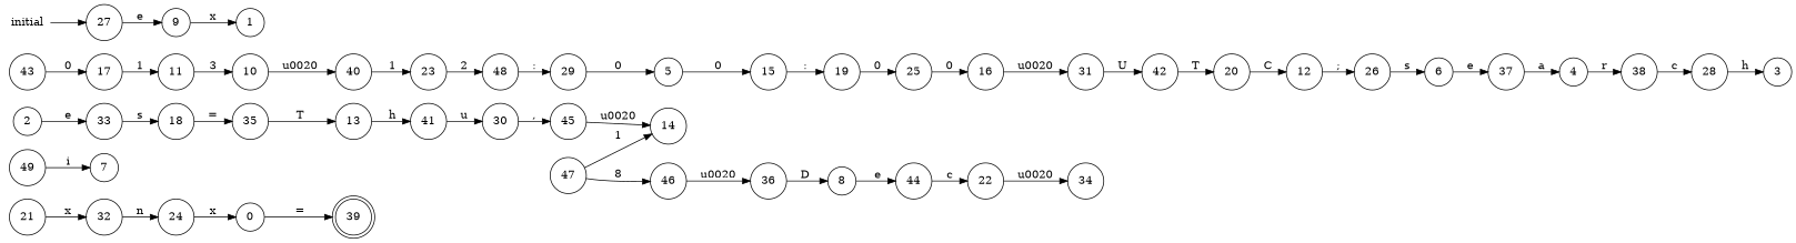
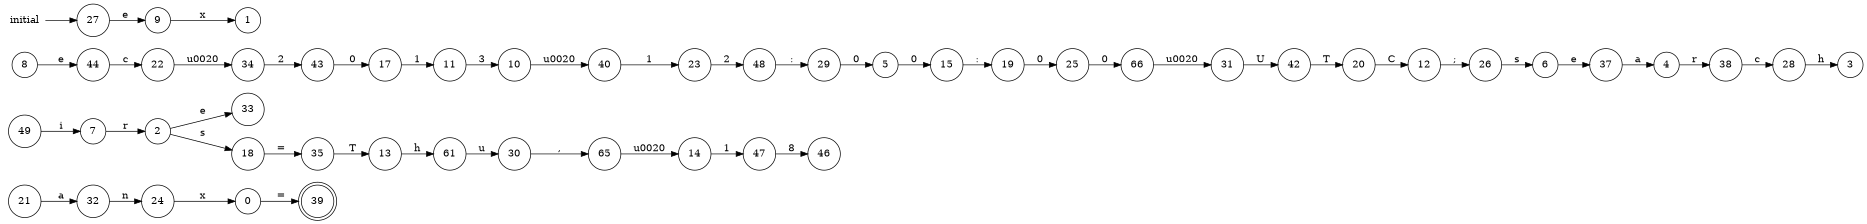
  digraph {
    rankdir=LR
    node [shape=circle]
    39 [shape=doublecircle]
    0
    49
    7
    2
    33
    18
    35
    21
    32
    24
    4
    38
    28
    3
    5
    15
    19
    25
    6
    37
    8
    44
    22
    34
    9
    1
    10
    40
    23
    48
    11
    12
    26
    13
-   41
+   41 [label=61]
    30
-   45
+   45 [label=65]
    14
    47
    46
-   36
-   16
+   16 [label=66]
    31
    42
    20
    17
    43
    29
    27
    initial [shape=plaintext]
    0 -> 39 [label="="]
    49 -> 7 [label=i]
+   7 -> 2 [label=r]
    2 -> 33 [label=e]
-   33 -> 18 [label=s]
+   2 -> 18 [label=s]
    18 -> 35 [label="="]
    35 -> 13 [label=T]
-   21 -> 32 [label=x]
+   21 -> 32 [label=a]
    32 -> 24 [label=n]
    24 -> 0 [label=x]
    4 -> 38 [label=r]
    38 -> 28 [label=c]
    28 -> 3 [label=h]
    5 -> 15 [label=0]
    15 -> 19 [label=":"]
    19 -> 25 [label=0]
    25 -> 16 [label=0]
    6 -> 37 [label=e]
    37 -> 4 [label=a]
    8 -> 44 [label=e]
    44 -> 22 [label=c]
    22 -> 34 [label="\u0020"]
+   34 -> 43 [label=2]
    9 -> 1 [label=x]
    10 -> 40 [label="\u0020"]
    40 -> 23 [label=1]
    23 -> 48 [label=2]
    48 -> 29 [label=":"]
    11 -> 10 [label=3]
    12 -> 26 [label=";"]
    26 -> 6 [label=s]
    13 -> 41 [label=h]
    41 -> 30 [label=u]
    30 -> 45 [label=","]
    45 -> 14 [label="\u0020"]
-   47 -> 14 [label=1]
+   14 -> 47 [label=1]
    47 -> 46 [label=8]
-   46 -> 36 [label="\u0020"]
-   36 -> 8 [label=D]
    16 -> 31 [label="\u0020"]
    31 -> 42 [label=U]
    42 -> 20 [label=T]
    20 -> 12 [label=C]
    17 -> 11 [label=1]
    43 -> 17 [label=0]
    29 -> 5 [label=0]
    27 -> 9 [label=e]
    initial -> 27
  }
